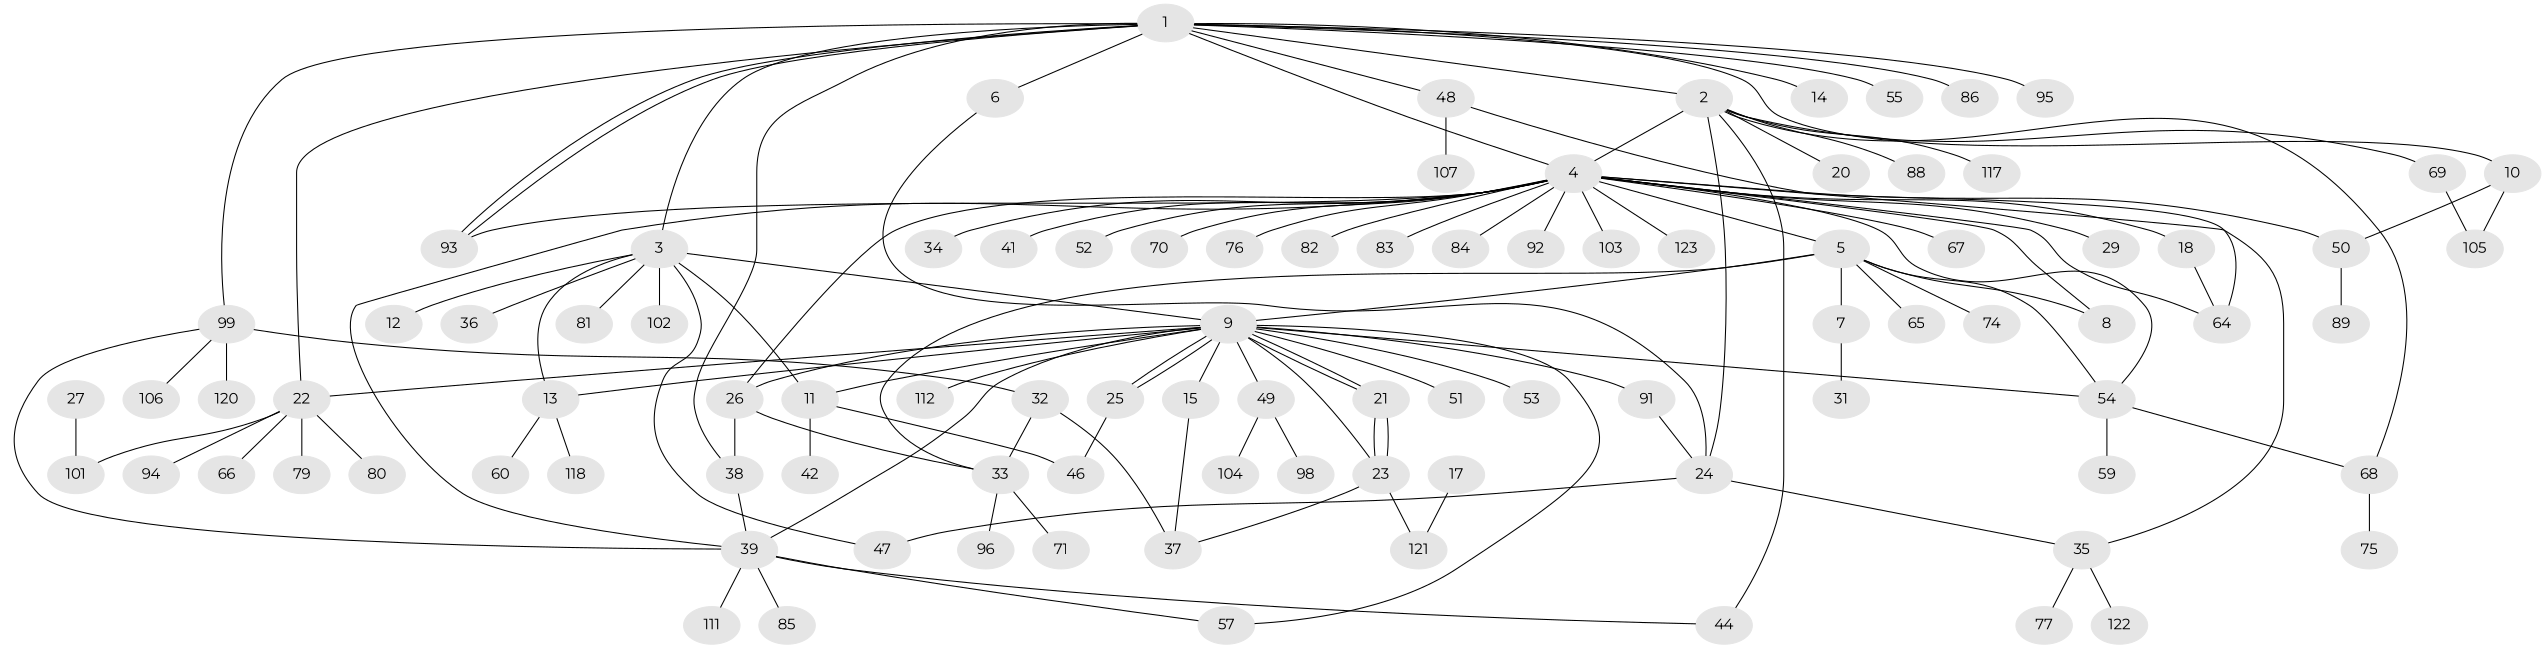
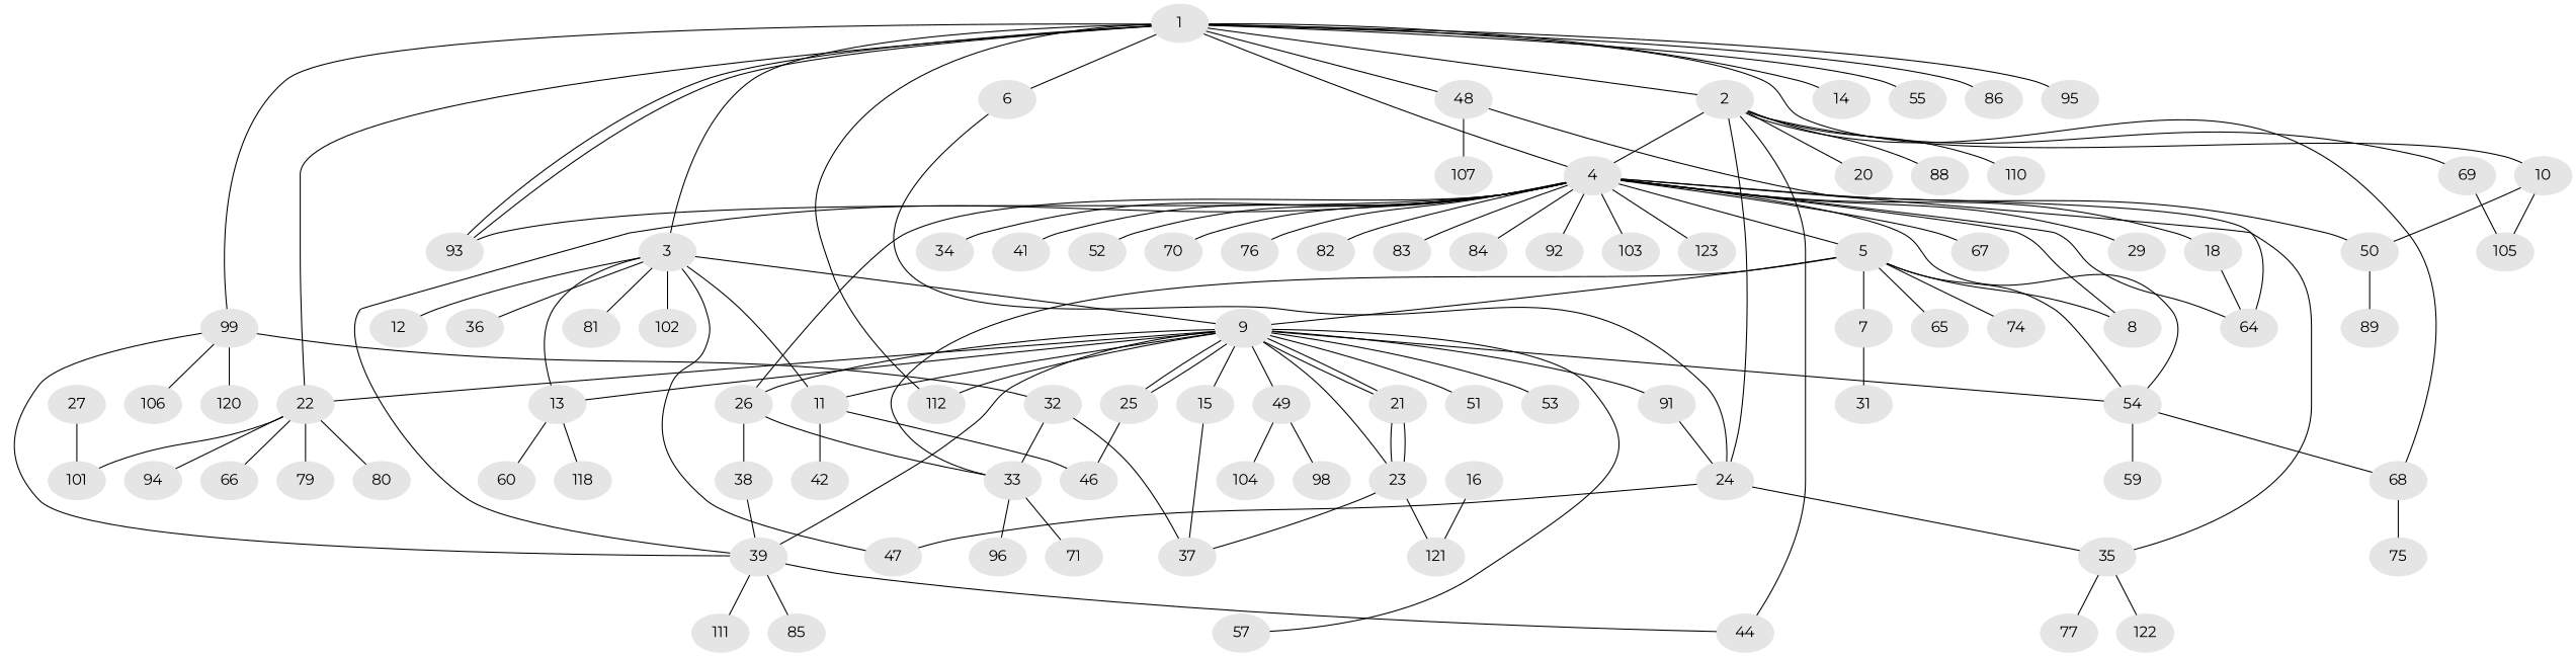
  graph {
    fontname=Montserrat
    node [color=gray90 fontname=Montserrat style=filled]
    edge [fontname=Montserrat]
    1 [super="+61"]
    2 [super="+45"]
    3 [super="+100"]
    4 [super="+43"]
    6
    10
    14
    n8 [label=99 super="+108"]
    22 [super="+30"]
    38 [super="+56"]
    48 [super="+78"]
    55
    86
    93
    95
    20
    24 [super="+109"]
    44
    68 [super="+73"]
    69
    88
-   117
+   117 [label=110]
    9 [super="+124"]
    11 [super="+28"]
    12
    13 [super="+114"]
    36
    47 [super="+90"]
    81
    102
    5 [super="+41"]
    8
    n33 [label=67]
    18
    26 [super="+72"]
    29
    34
    35 [super="+87"]
    39 [super="+110"]
    n40 [label=41 super="+119"]
    50 [super="+113"]
    52
    54 [super="+62"]
    64 [super="+97"]
    70
    76
    82
    83
    84
    92
    103
    123
    105
    32
    106
    120
    66
    79
    80
    94
    101
    107
-   16 [label=17]
+   16
    121
    75
    15
    21
    23 [super="+116"]
    25 [super="+99"]
    49
    51
    53
    57
    91
    112
    42
    46 [super="+58"]
    60
    118
    7
    33 [super="+67"]
    65
    74
    77
    122
    85
    111
    89
    59
    31
    71
    96
    37 [super="+115"]
    104
    98
    27
    1 -- 2
    1 -- 3
    1 -- 4
    1 -- 6
    1 -- 10
    1 -- 14
    1 -- n8
    1 -- 22
-   1 -- 38
+   1 -- 112
    1 -- 48
    1 -- 55
    1 -- 86
    1 -- 93
    1 -- 93
    1 -- 95
    2 -- 4
    2 -- 20
    2 -- 24
    2 -- 44
    2 -- 68
    2 -- 69
    2 -- 88
    2 -- 117
    3 -- 9
    3 -- 11
    3 -- 12
    3 -- 13
    3 -- 36
    3 -- 47
    3 -- 81
    3 -- 102
    4 -- 93
    4 -- 5
    4 -- 8
    4 -- n33
    4 -- 18
    4 -- 26
    4 -- 29
    4 -- 34
    4 -- 35
    4 -- 39
    4 -- n40
    4 -- 50
    4 -- 52
    4 -- 54
    4 -- 64 [weight=2]
    4 -- 70
    4 -- 76
    4 -- 82
    4 -- 83
    4 -- 84
    4 -- 92
    4 -- 103
    4 -- 123
    6 -- 24
    10 -- 50
    10 -- 105
    n8 -- 39
    n8 -- 32
    n8 -- 106
    n8 -- 120
    22 -- 66
    22 -- 79
    22 -- 80
    22 -- 94
    22 -- 101
    38 -- 39
    48 -- 64
    48 -- 107
    24 -- 47
    24 -- 35
    68 -- 75
    69 -- 105
    9 -- 22
    9 -- 11
    9 -- 13
    9 -- 26
    9 -- 39
    9 -- 54
    9 -- 15
    9 -- 21
    9 -- 21
    9 -- 23
    9 -- 25
    9 -- 25
    9 -- 49
    9 -- 51
    9 -- 53
    9 -- 57
    9 -- 91
    9 -- 112
    11 -- 42
    11 -- 46
    13 -- 60
    13 -- 118
    5 -- 9
    5 -- 8
    5 -- 54
    5 -- 7
    5 -- 33
    5 -- 65
    5 -- 74
    18 -- 64
    26 -- 38
    26 -- 33
    35 -- 77
    35 -- 122
    39 -- 44
-   39 -- 57
    39 -- 85
    39 -- 111
    50 -- 89
    54 -- 68
    54 -- 59
    32 -- 33
    32 -- 37
    16 -- 121
    15 -- 37
    21 -- 23
    21 -- 23
    23 -- 121
    23 -- 37
    25 -- 46
    49 -- 104
    49 -- 98
    91 -- 24
    7 -- 31
    33 -- 71
    33 -- 96
    27 -- 101
  }
